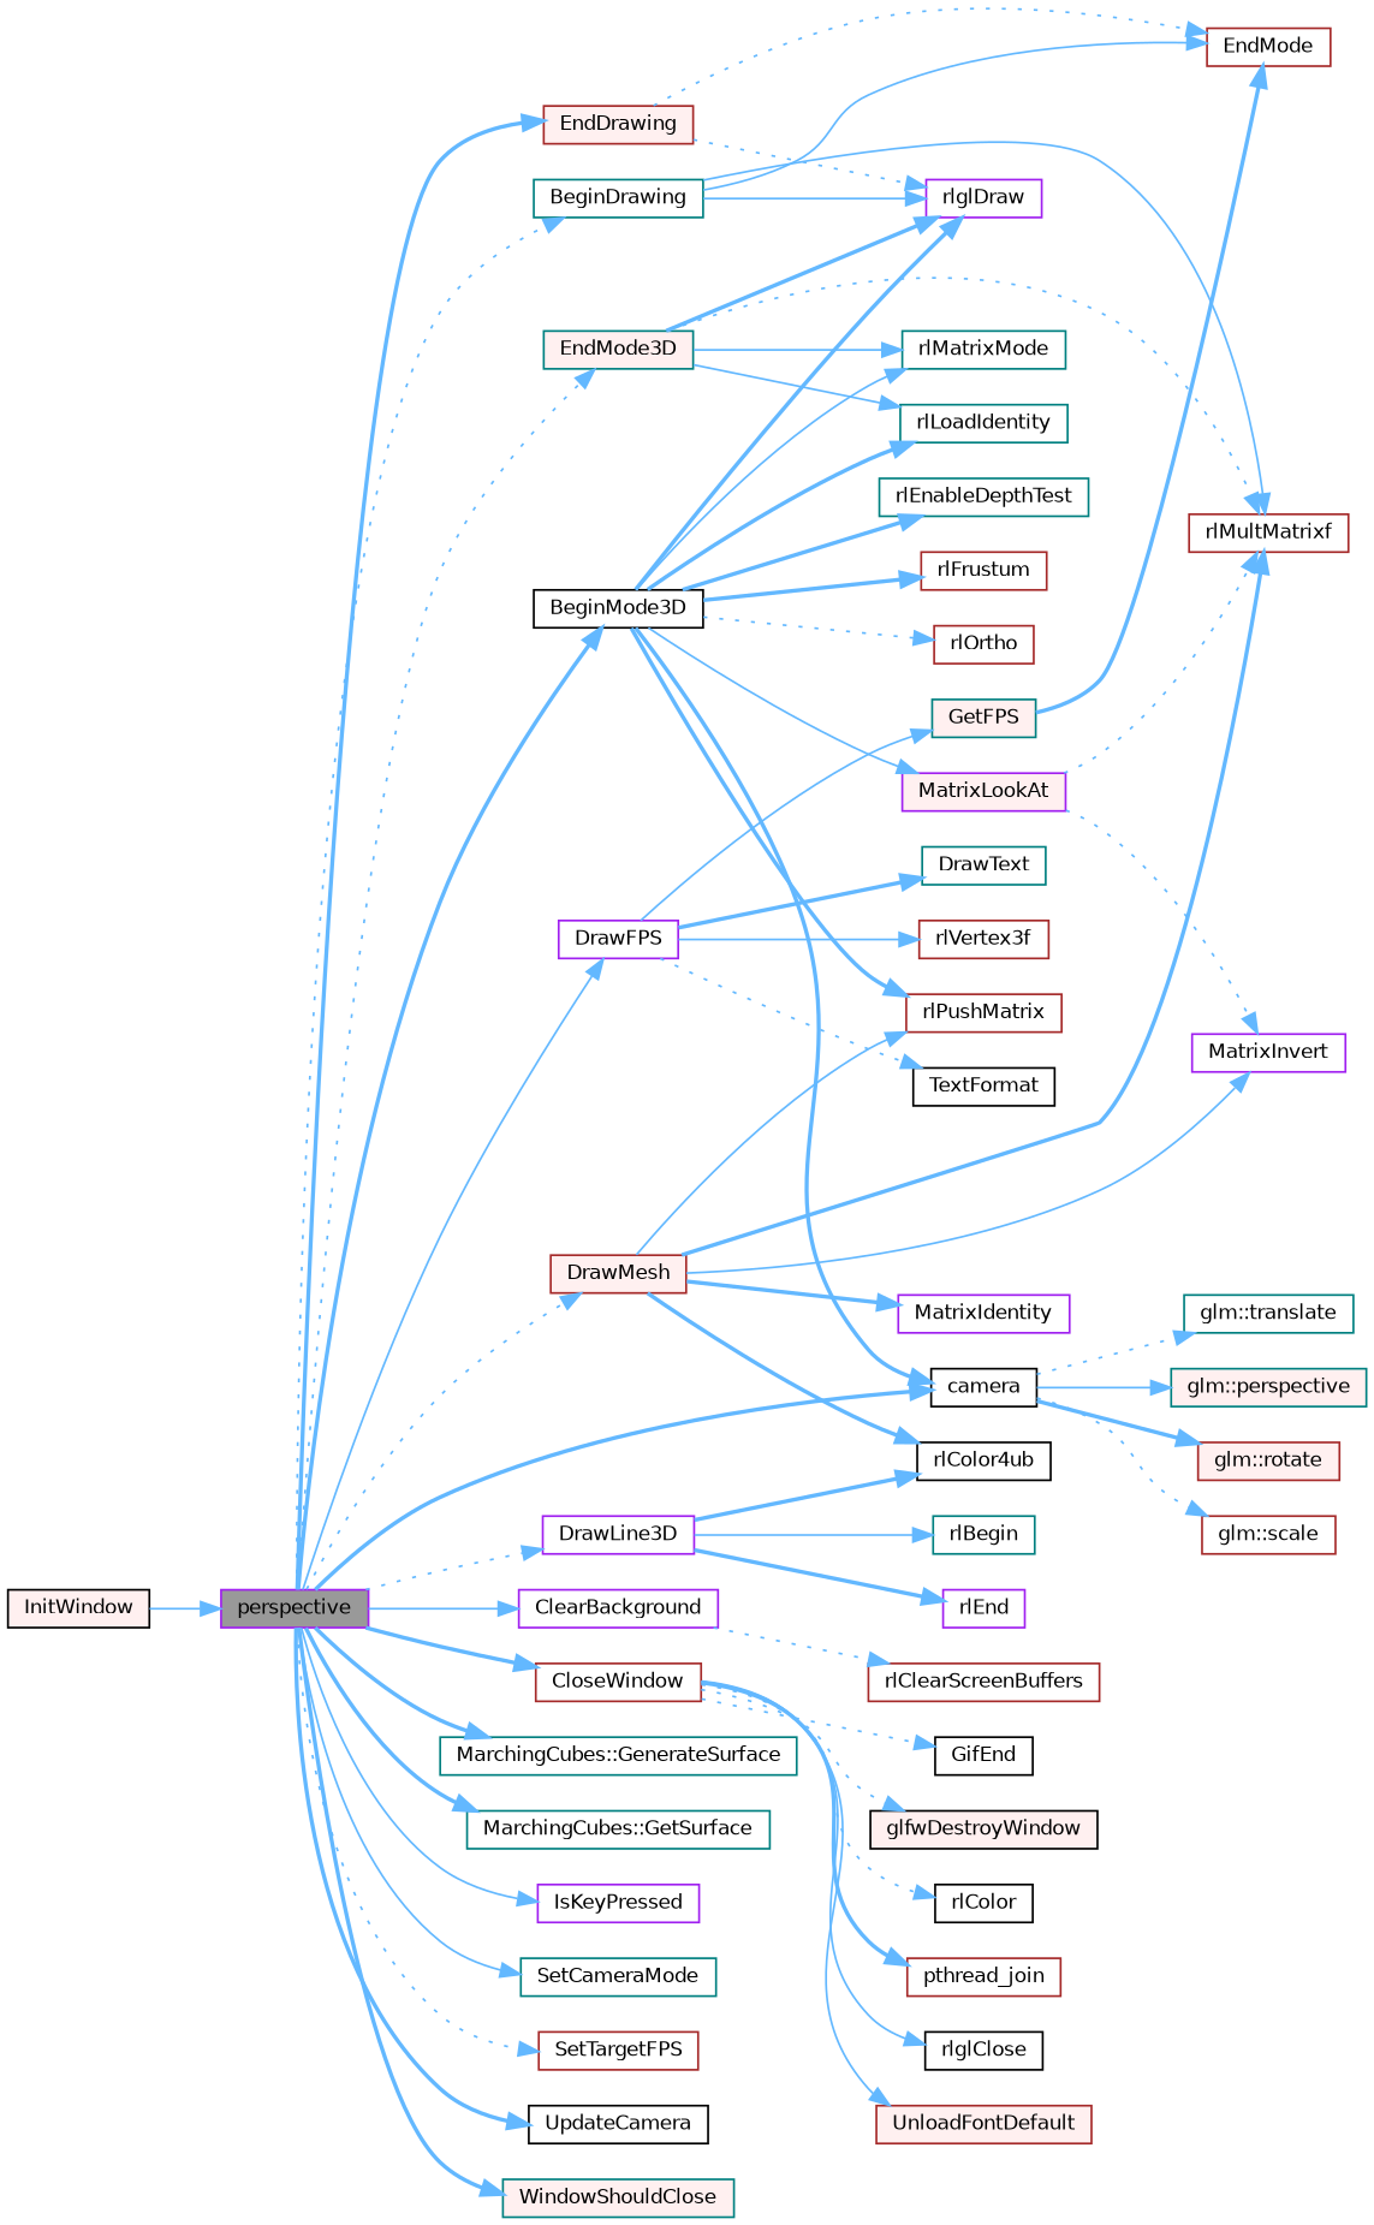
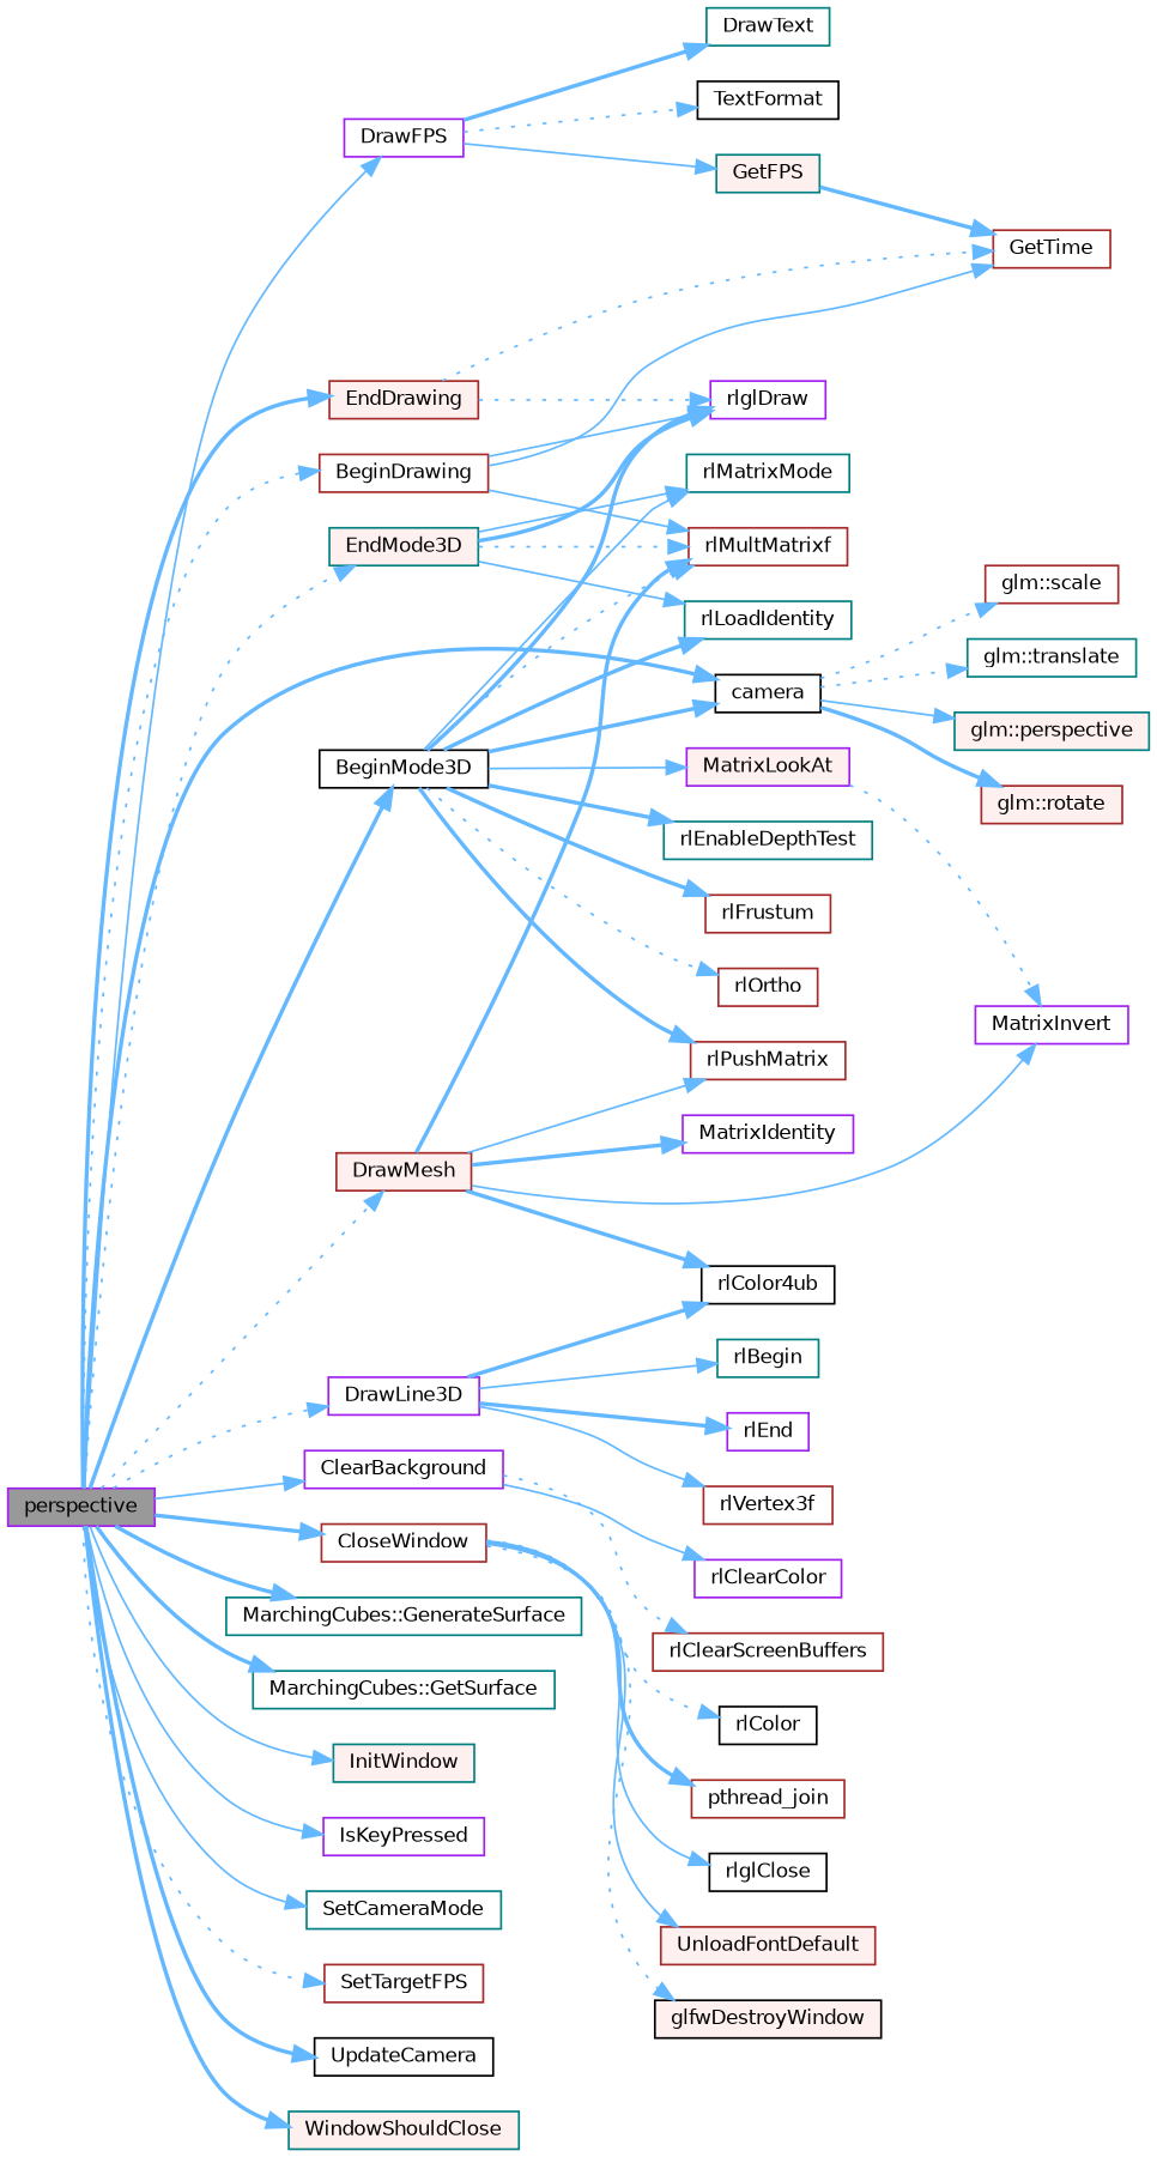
  digraph {
    rankdir=LR
    node [color=brown fillcolor=white fontname=Helvetica fontsize=10 shape=box style=filled]
    edge [color=steelblue1 fontname=Helvetica fontsize=10 labelfontname=Helvetica labelfontsize=10 style=bold]
    n1 [color=purple fillcolor=grey60 fontcolor=black height=0.2 label=perspective width=0.4]
-   n2 [color=teal height=0.2 label=BeginDrawing width=0.4]
+   n2 [height=0.2 label=BeginDrawing width=0.4]
    n3 [color=black height=0.2 label=BeginMode3D width=0.4]
    n4 [color=black height=0.2 label=camera width=0.4]
    n5 [color=purple height=0.2 label=ClearBackground width=0.4]
    n6 [height=0.2 label=CloseWindow width=0.4]
    n7 [color=purple height=0.2 label=DrawFPS width=0.4]
    n8 [color=purple height=0.2 label=DrawLine3D width=0.4]
    n9 [fillcolor="#FFF0F0" height=0.2 label=DrawMesh width=0.4]
    n10 [fillcolor="#FFF0F0" height=0.2 label=EndDrawing width=0.4]
    n11 [color=teal fillcolor="#FFF0F0" height=0.2 label=EndMode3D width=0.4]
    n12 [color=teal height=0.2 label="MarchingCubes::GenerateSurface" width=0.4]
    n13 [color=teal height=0.2 label="MarchingCubes::GetSurface" width=0.4]
-   n14 [color=black fillcolor="#FFF0F0" height=0.2 label=InitWindow width=0.4]
+   n14 [color=teal fillcolor="#FFF0F0" height=0.2 label=InitWindow width=0.4]
    n15 [color=purple height=0.2 label=IsKeyPressed width=0.4]
    n16 [color=teal height=0.2 label=SetCameraMode width=0.4]
    n17 [height=0.2 label=SetTargetFPS width=0.4]
    n18 [color=black height=0.2 label=UpdateCamera width=0.4]
    n19 [color=teal fillcolor="#FFF0F0" height=0.2 label=WindowShouldClose width=0.4]
-   n20 [height=0.2 label=EndMode width=0.4]
+   n20 [height=0.2 label=GetTime width=0.4]
    n21 [height=0.2 label=rlMultMatrixf width=0.4]
    n22 [color=purple height=0.2 label=rlglDraw width=0.4]
    n23 [color=teal height=0.2 label=rlLoadIdentity width=0.4]
    n24 [color=purple fillcolor="#FFF0F0" height=0.2 label=MatrixLookAt width=0.4]
    n25 [color=teal height=0.2 label=rlEnableDepthTest width=0.4]
    n26 [height=0.2 label=rlFrustum width=0.4]
    n27 [color=teal height=0.2 label=rlMatrixMode width=0.4]
    n28 [height=0.2 label=rlOrtho width=0.4]
    n29 [height=0.2 label=rlPushMatrix width=0.4]
    n30 [color=teal fillcolor="#FFF0F0" height=0.2 label="glm::perspective" width=0.4]
    n31 [fillcolor="#FFF0F0" height=0.2 label="glm::rotate" width=0.4]
    n32 [height=0.2 label="glm::scale" width=0.4]
    n33 [color=teal height=0.2 label="glm::translate" width=0.4]
+   n34 [color=purple height=0.2 label=rlClearColor width=0.4]
    n35 [height=0.2 label=rlClearScreenBuffers width=0.4]
-   n36 [color=black height=0.2 label=GifEnd width=0.4]
    n37 [color=black fillcolor="#FFF0F0" height=0.2 label=glfwDestroyWindow width=0.4]
    n38 [color=black height=0.2 label=rlColor width=0.4]
    n39 [height=0.2 label=pthread_join width=0.4]
    n40 [color=black height=0.2 label=rlglClose width=0.4]
    n41 [fillcolor="#FFF0F0" height=0.2 label=UnloadFontDefault width=0.4]
    n42 [color=teal height=0.2 label=DrawText width=0.4]
    n43 [color=teal fillcolor="#FFF0F0" height=0.2 label=GetFPS width=0.4]
    n44 [color=black height=0.2 label=TextFormat width=0.4]
    n45 [color=teal height=0.2 label=rlBegin width=0.4]
    n46 [color=black height=0.2 label=rlColor4ub width=0.4]
    n47 [color=purple height=0.2 label=rlEnd width=0.4]
    n48 [height=0.2 label=rlVertex3f width=0.4]
    n49 [color=purple height=0.2 label=MatrixInvert width=0.4]
    n50 [color=purple height=0.2 label=MatrixIdentity width=0.4]
    n1 -> n2 [style=dotted]
    n1 -> n3
    n1 -> n4
    n1 -> n5 [style=solid]
    n1 -> n6
    n1 -> n7 [style=solid]
    n1 -> n8 [style=dotted]
    n1 -> n9 [style=dotted]
    n1 -> n10
    n1 -> n11 [style=dotted]
    n1 -> n12
    n1 -> n13
-   n14 -> n1 [style=solid]
+   n1 -> n14 [style=solid]
    n1 -> n15 [style=solid]
    n1 -> n16 [style=solid]
    n1 -> n17 [style=dotted]
    n1 -> n18
    n1 -> n19
    n2 -> n20 [style=solid]
    n2 -> n21 [style=solid]
    n2 -> n22 [style=solid]
    n3 -> n4
-   n24 -> n21 [style=dotted]
+   n3 -> n21 [style=dotted]
    n3 -> n22
    n3 -> n23
    n3 -> n24 [style=solid]
    n3 -> n25
    n3 -> n26
    n3 -> n27 [style=solid]
    n3 -> n28 [style=dotted]
    n3 -> n29
    n4 -> n30 [style=solid]
    n4 -> n31
    n4 -> n32 [style=dotted]
    n4 -> n33 [style=dotted]
+   n5 -> n34 [style=solid]
    n5 -> n35 [style=dotted]
-   n6 -> n36 [style=dotted]
    n6 -> n37 [style=dotted]
    n6 -> n38 [style=dotted]
    n6 -> n39
    n6 -> n40 [style=solid]
    n6 -> n41 [style=solid]
    n7 -> n42
    n7 -> n43 [style=solid]
    n7 -> n44 [style=dotted]
    n8 -> n45 [style=solid]
    n8 -> n46
    n8 -> n47
-   n7 -> n48 [style=solid]
+   n8 -> n48 [style=solid]
    n9 -> n21
    n9 -> n29 [style=solid]
    n9 -> n46
    n9 -> n49 [style=solid]
    n9 -> n50
    n10 -> n20 [style=dotted]
    n10 -> n22 [style=dotted]
    n11 -> n21 [style=dotted]
    n11 -> n22
    n11 -> n23 [style=solid]
    n11 -> n27 [style=solid]
    n24 -> n49 [style=dotted]
    n43 -> n20
  }
